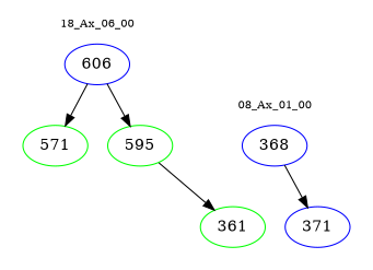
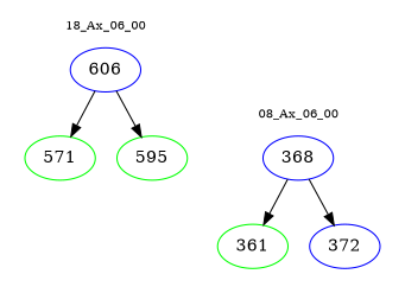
  digraph {
    node [color=blue]
    edge [color=black]
    n1 [label=606]
    n2 [color=green label=571]
    n3 [color=green label=595]
    n4 [label=368]
    n5 [color=green label=361]
-   n6 [label=371]
+   n6 [label=372]
    subgraph cluster_1 {
      color=white
      fontsize=10
      label="18_Ax_06_00"
      n1
      n2
      n3
    }
    subgraph cluster_2 {
      color=white
      fontsize=10
-     label="08_Ax_01_00"
+     label="08_Ax_06_00"
      n4
      n5
      n6
    }
    n1 -> n2
    n1 -> n3
-   n3 -> n5
+   n4 -> n5
    n4 -> n6
  }
